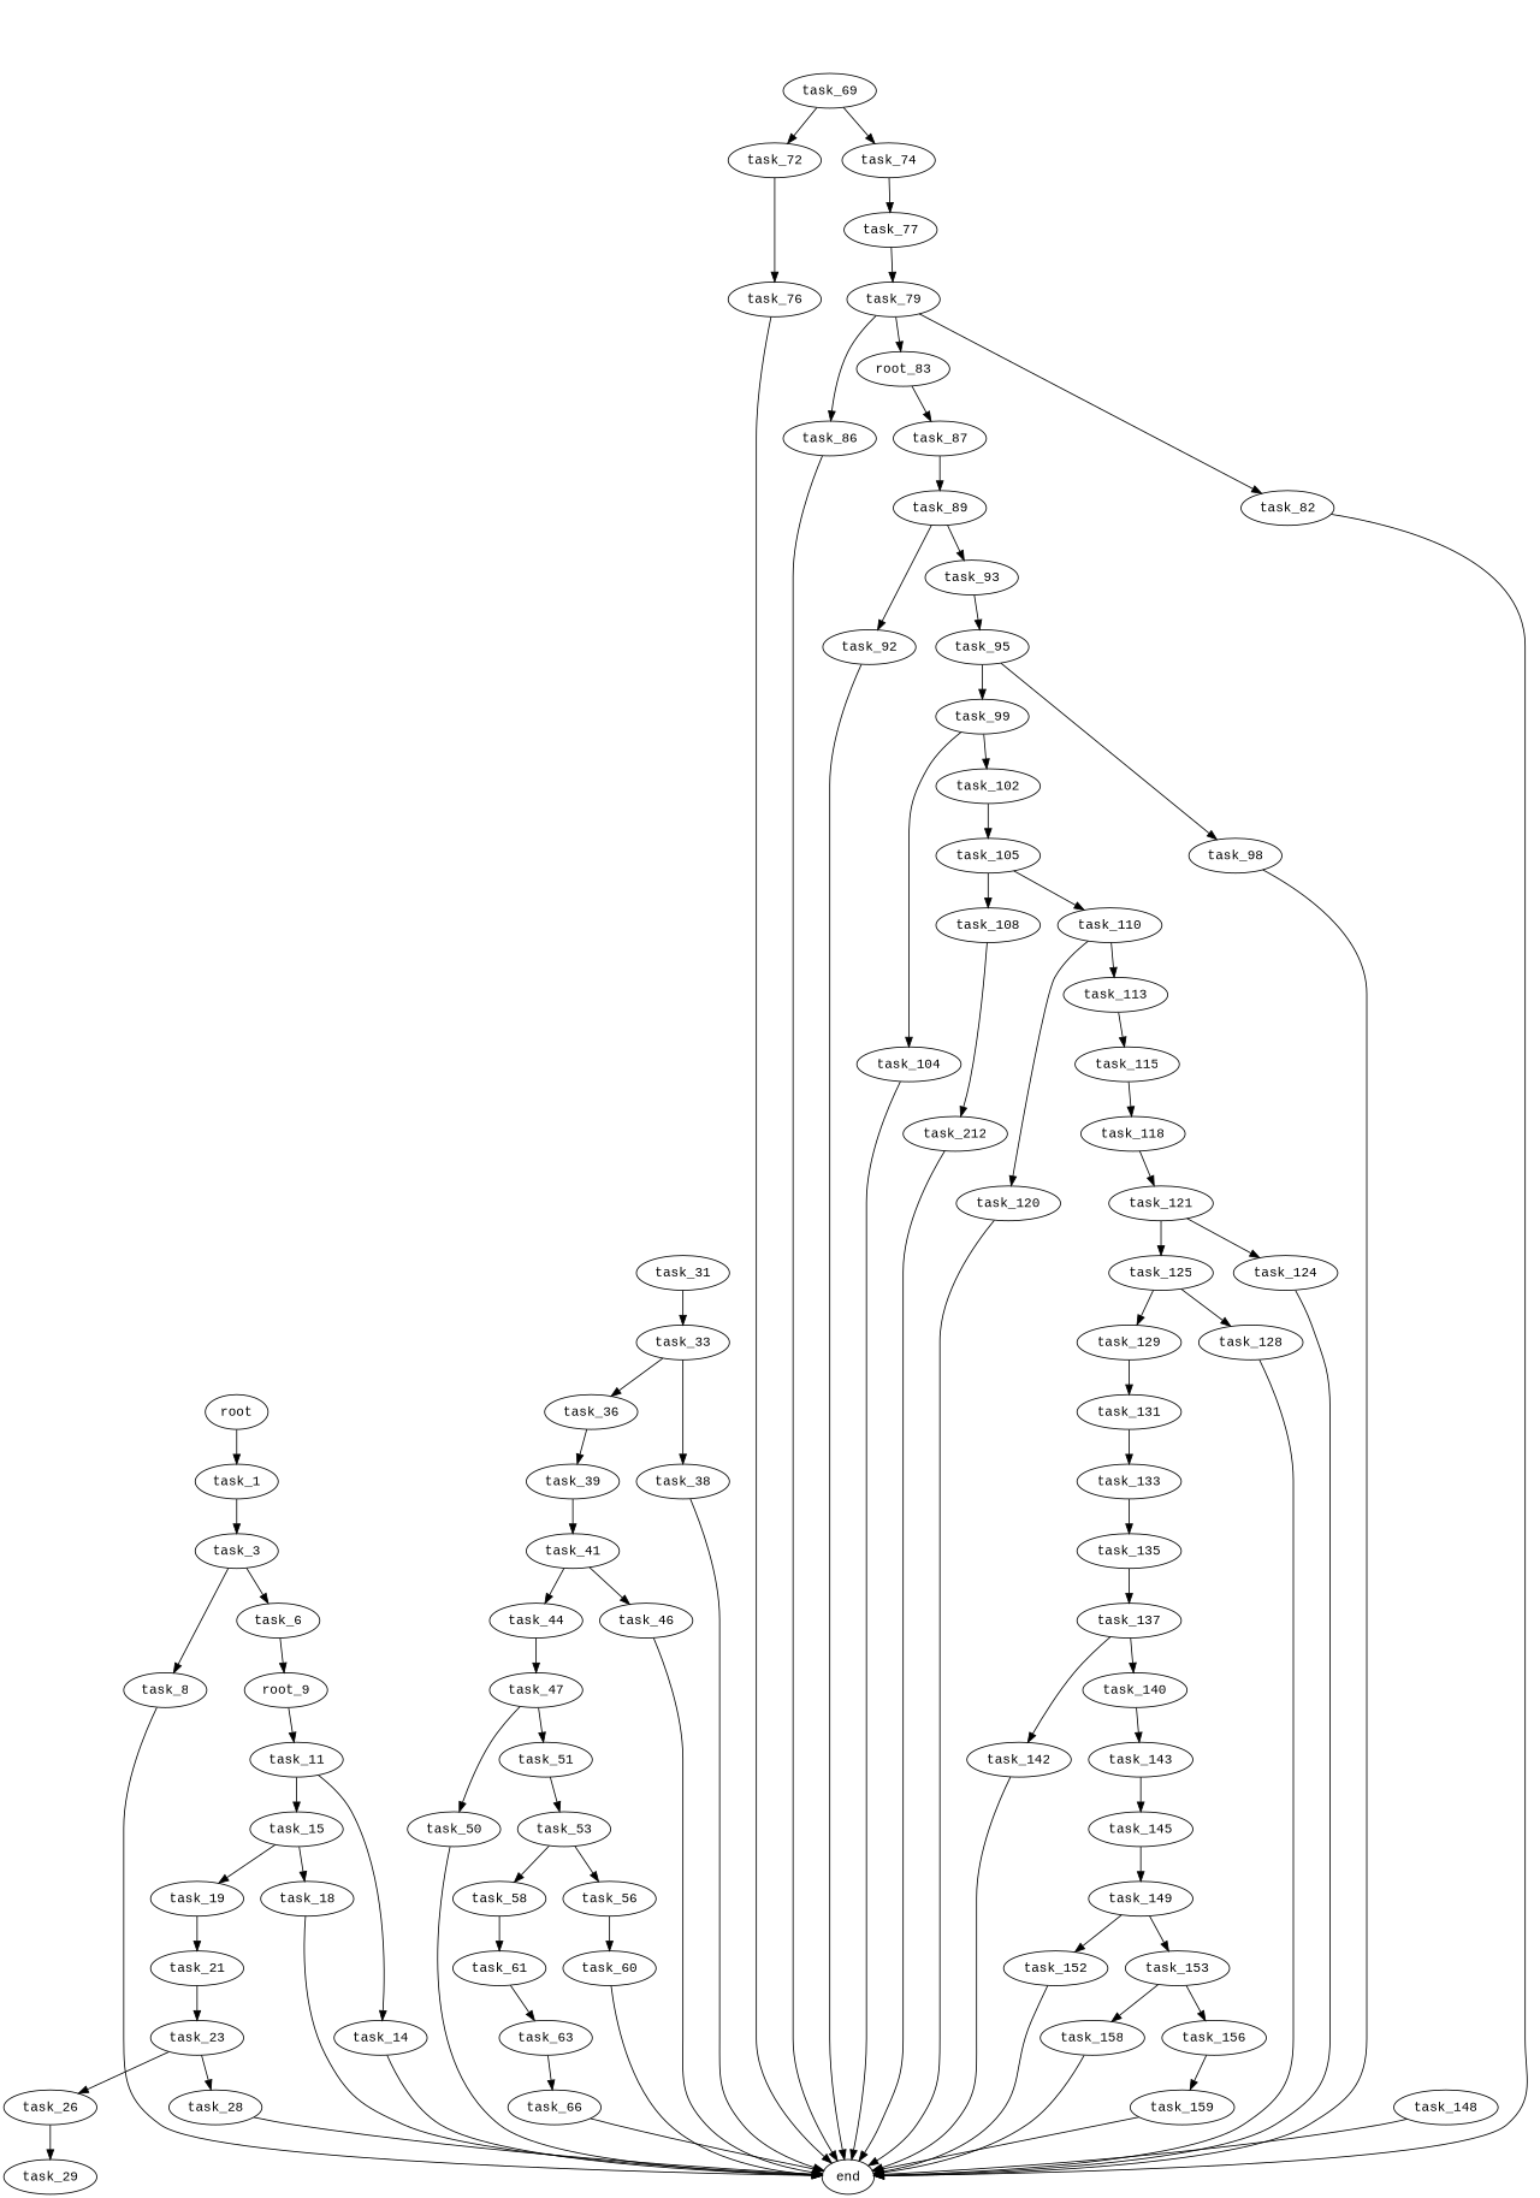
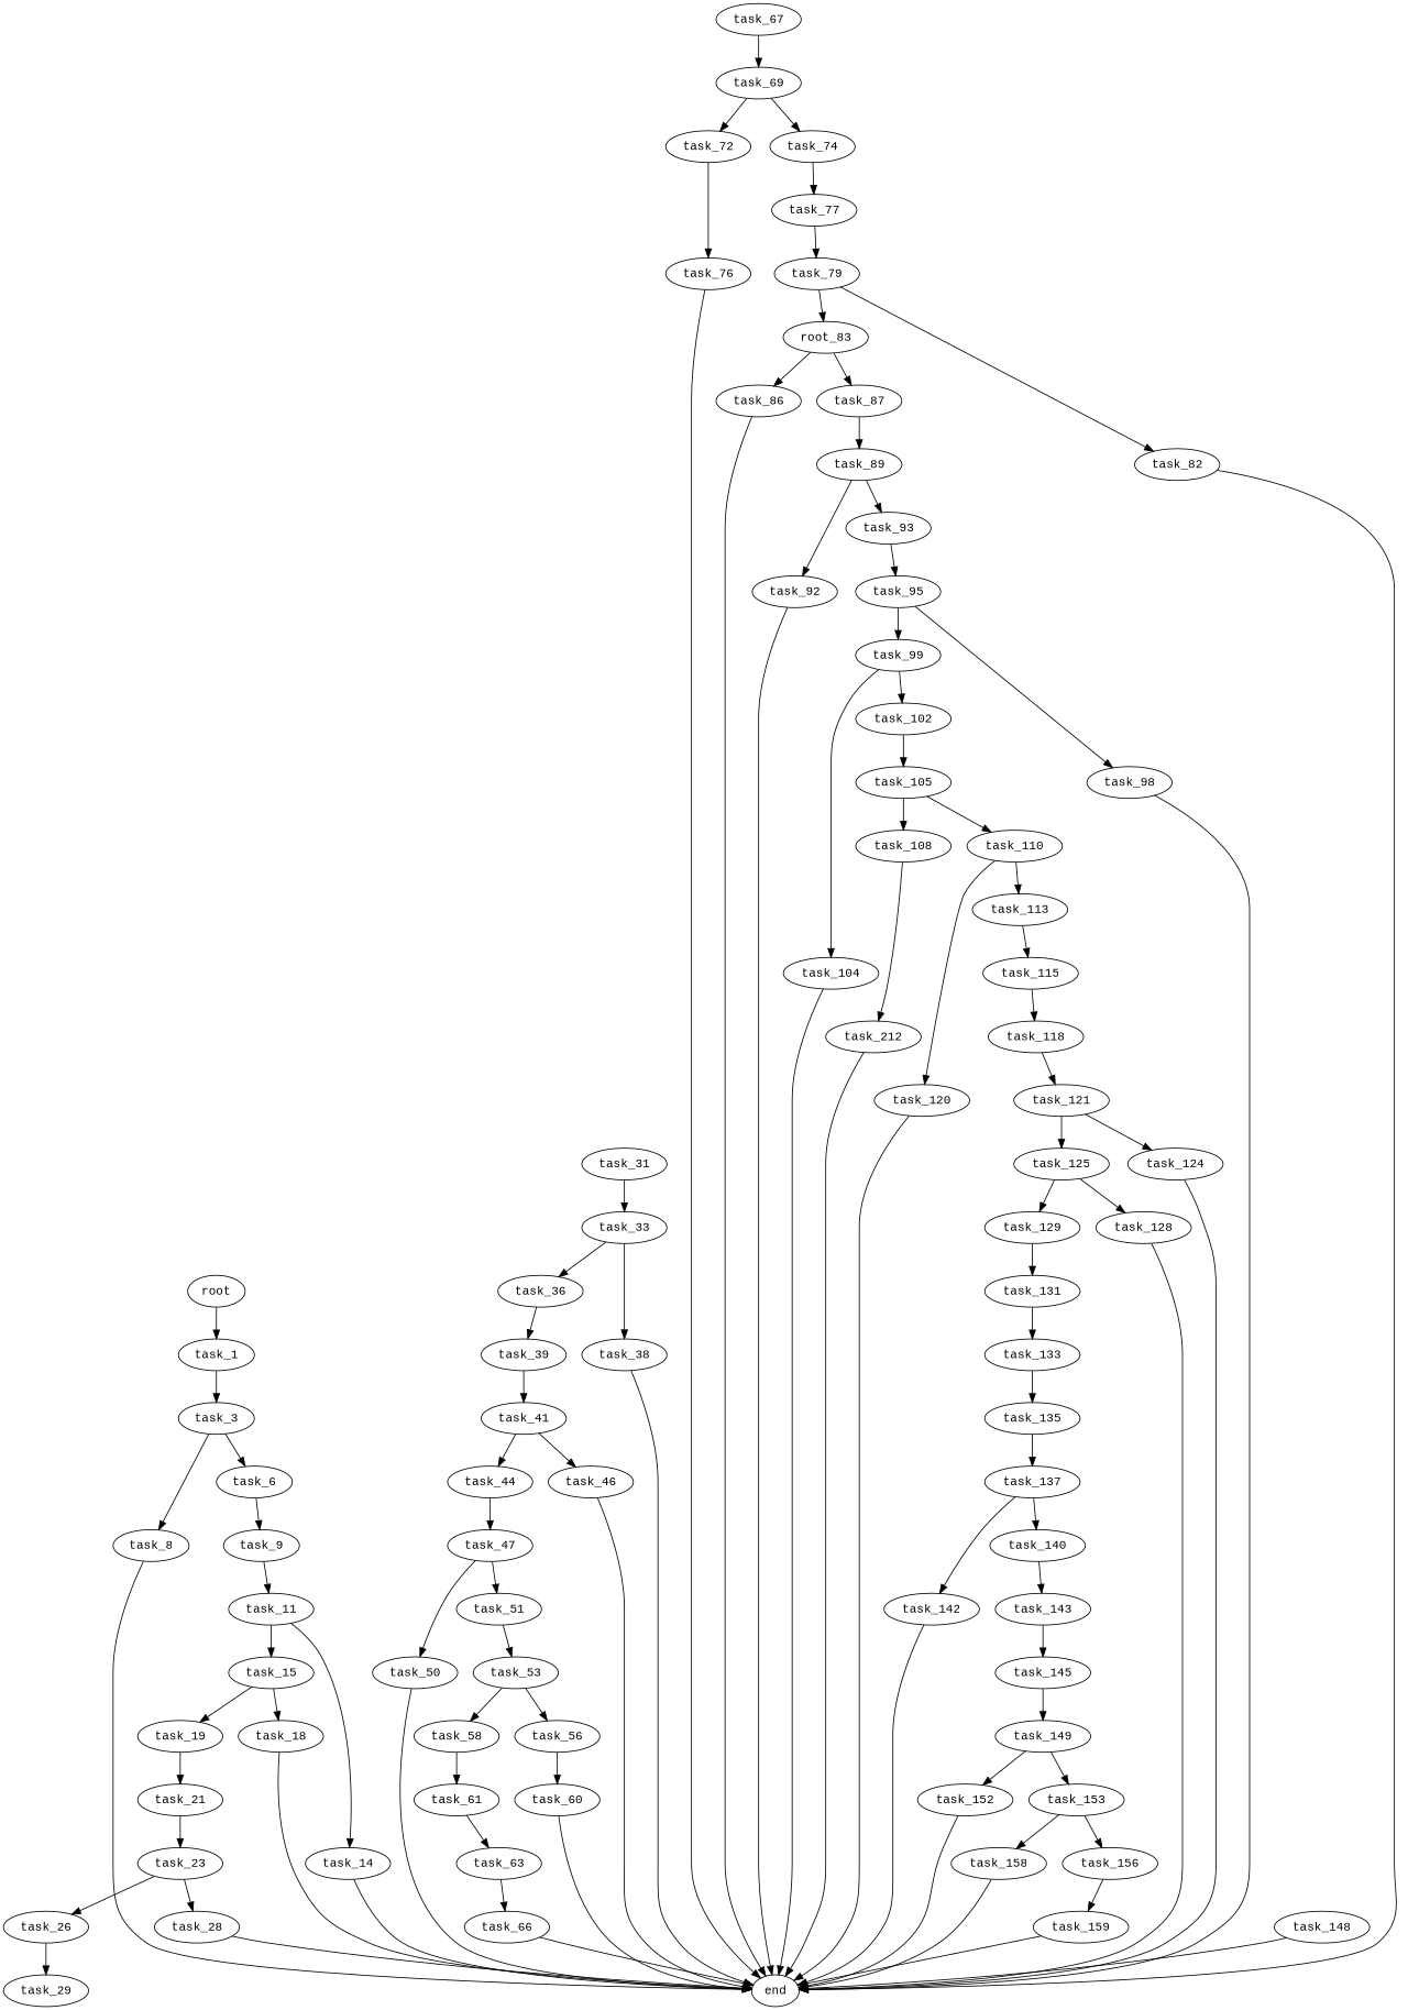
  digraph {
    fontname="Liberation Mono"
    node [fontname="Liberation Mono"]
    edge [fontname="Liberation Mono"]
    root
    task_1
    task_3
    task_6
    task_8
-   task_9 [label=root_9]
+   task_9
    end
    task_11
    task_14
    task_15
    task_18
    task_19
    task_21
    task_23
    task_26
    task_28
    task_29
    task_31
    task_33
    task_36
    task_38
    task_39
    task_41
    task_44
    task_46
    task_47
    task_50
    task_51
    task_53
    task_56
    task_58
    task_60
    task_61
    task_63
    task_66
+   task_67
    task_69
    task_72
    task_74
    task_76
    task_77
    task_79
    task_82
    n44 [label=root_83]
    task_86
    task_87
    task_89
    task_92
    task_93
    task_95
    task_98
    task_99
    task_102
    task_104
    task_105
    task_108
    task_110
    n58 [label=task_212]
    task_113
    task_120
    task_115
    task_118
    task_121
    task_124
    task_125
    task_128
    task_129
    task_131
    task_133
    task_135
    task_137
    task_140
    task_142
    task_143
    task_145
    task_149
    task_148
    task_152
    task_153
    task_156
    task_158
    task_159
    root -> task_1
    task_1 -> task_3
    task_3 -> task_6
    task_3 -> task_8
    task_6 -> task_9
    task_8 -> end
    task_9 -> task_11
    task_11 -> task_14
    task_11 -> task_15
    task_14 -> end
    task_15 -> task_18
    task_15 -> task_19
    task_18 -> end
    task_19 -> task_21
    task_21 -> task_23
    task_23 -> task_26
    task_23 -> task_28
    task_26 -> task_29
    task_28 -> end
    task_31 -> task_33
    task_33 -> task_36
    task_33 -> task_38
    task_36 -> task_39
    task_38 -> end
    task_39 -> task_41
    task_41 -> task_44
    task_41 -> task_46
    task_44 -> task_47
    task_46 -> end
    task_47 -> task_50
    task_47 -> task_51
    task_50 -> end
    task_51 -> task_53
    task_53 -> task_56
    task_53 -> task_58
    task_56 -> task_60
    task_58 -> task_61
    task_60 -> end
    task_61 -> task_63
    task_63 -> task_66
    task_66 -> end
+   task_67 -> task_69
    task_69 -> task_72
    task_69 -> task_74
    task_72 -> task_76
    task_74 -> task_77
    task_76 -> end
    task_77 -> task_79
    task_79 -> task_82
    task_79 -> n44
    task_82 -> end
-   task_79 -> task_86
+   n44 -> task_86
    n44 -> task_87
    task_86 -> end
    task_87 -> task_89
    task_89 -> task_92
    task_89 -> task_93
    task_92 -> end
    task_93 -> task_95
    task_95 -> task_98
    task_95 -> task_99
    task_98 -> end
    task_99 -> task_102
    task_99 -> task_104
    task_102 -> task_105
    task_104 -> end
    task_105 -> task_108
    task_105 -> task_110
    task_108 -> n58
    task_110 -> task_113
    task_110 -> task_120
    n58 -> end
    task_113 -> task_115
    task_120 -> end
    task_115 -> task_118
    task_118 -> task_121
    task_121 -> task_124
    task_121 -> task_125
    task_124 -> end
    task_125 -> task_128
    task_125 -> task_129
    task_128 -> end
    task_129 -> task_131
    task_131 -> task_133
    task_133 -> task_135
    task_135 -> task_137
    task_137 -> task_140
    task_137 -> task_142
    task_140 -> task_143
    task_142 -> end
    task_143 -> task_145
    task_145 -> task_149
    task_149 -> task_152
    task_149 -> task_153
    task_148 -> end
    task_152 -> end
    task_153 -> task_156
    task_153 -> task_158
    task_156 -> task_159
    task_158 -> end
    task_159 -> end
  }
